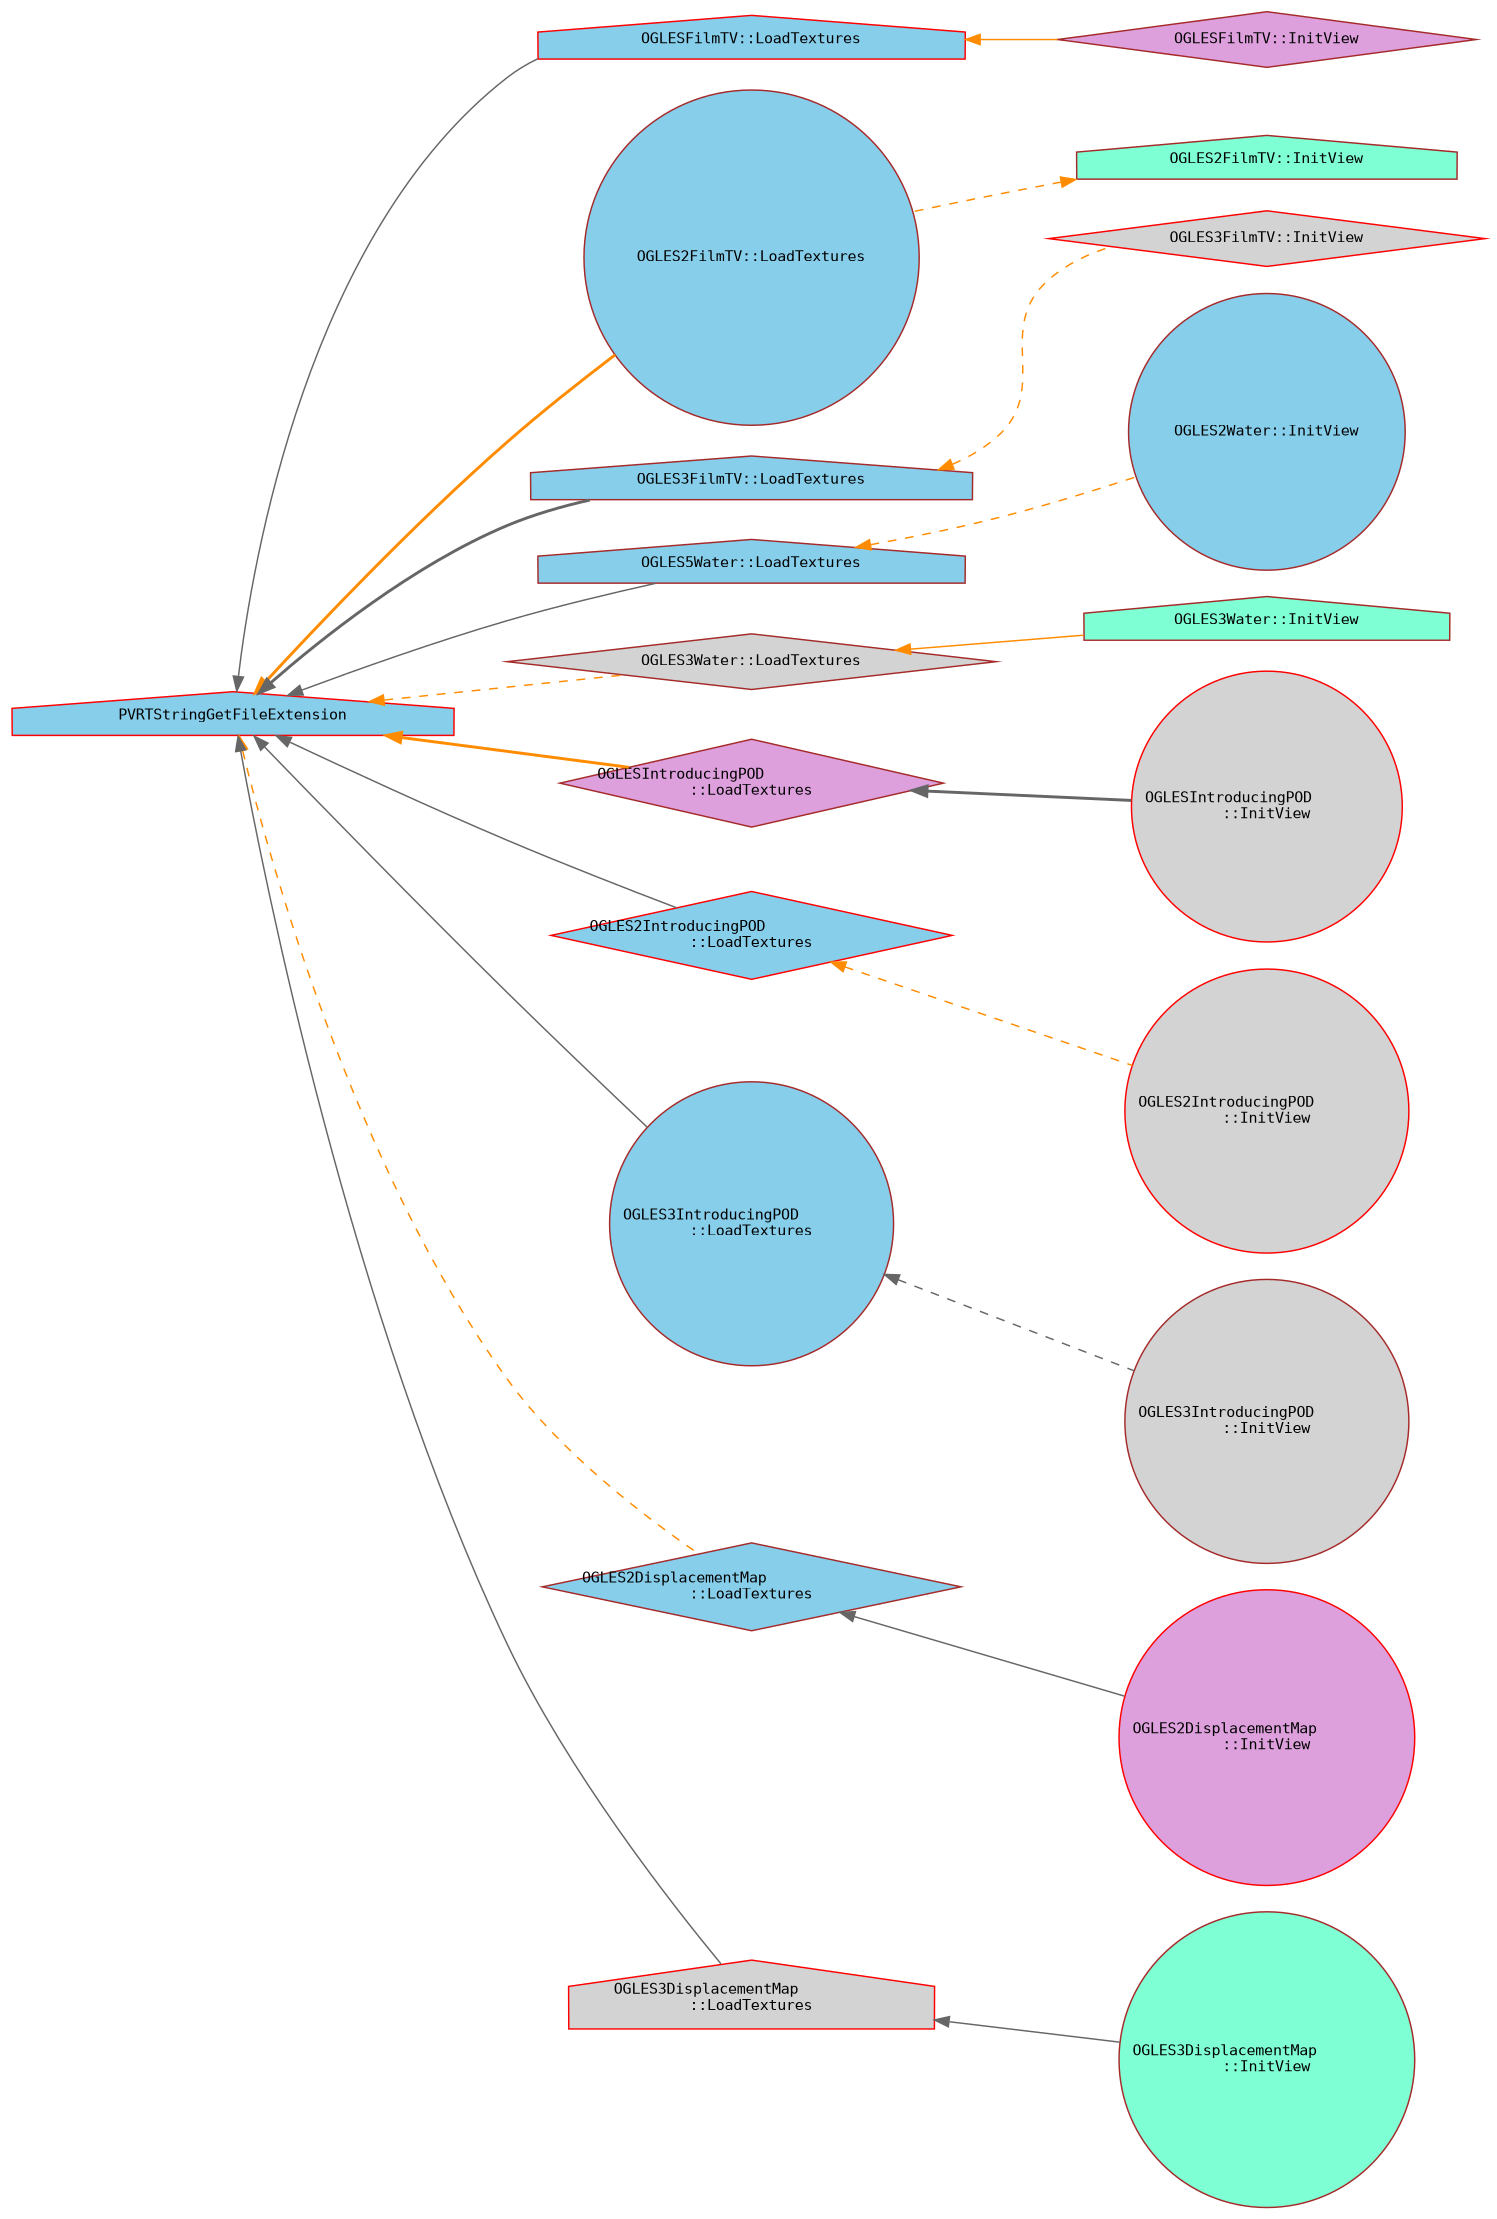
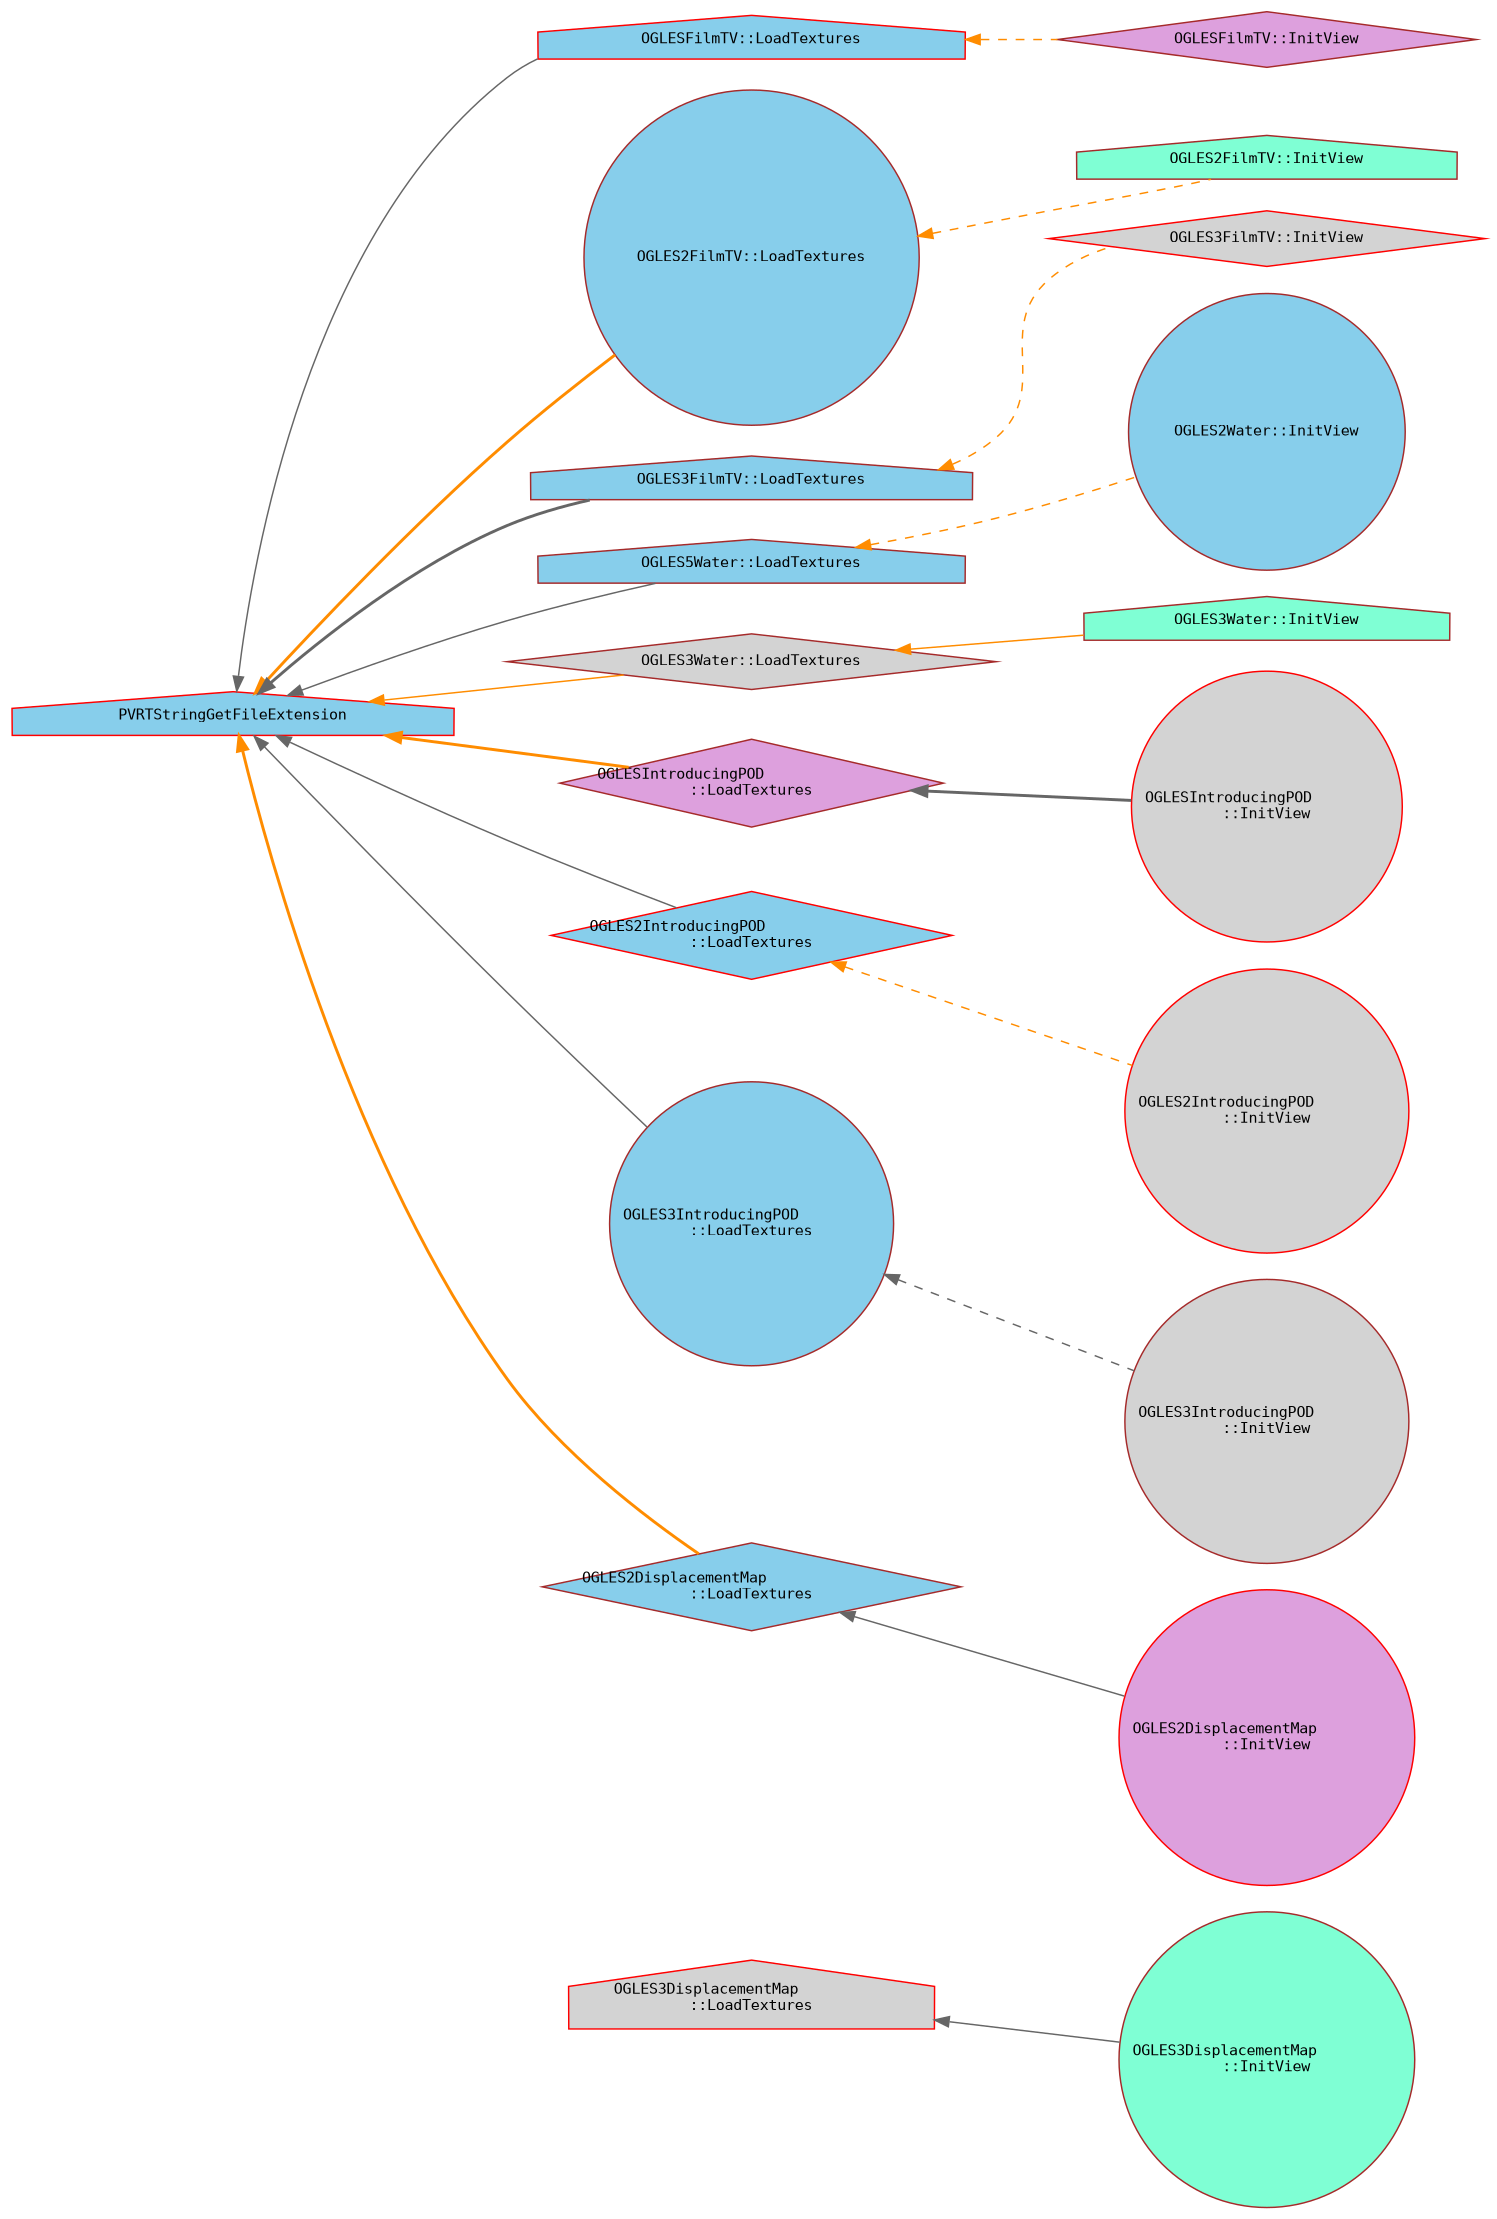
  digraph {
    fontname="DejaVu Sans Mono"
    rankdir=LR
    node [color=brown fillcolor=skyblue fontname="DejaVu Sans Mono" fontsize=10 shape=circle style=filled]
    edge [color=gray40 dir=back fontname="DejaVu Sans Mono" fontsize=10 labelfontname=Helvetica labelfontsize=10 style=solid]
    n1 [color=red fontcolor=black height=0.2 label=PVRTStringGetFileExtension shape=house width=0.4]
    n2 [color=red height=0.2 label="OGLESFilmTV::LoadTextures" shape=house width=0.4]
    n3 [height=0.2 label="OGLES2FilmTV::LoadTextures" width=0.4]
    n4 [height=0.2 label="OGLES3FilmTV::LoadTextures" shape=house width=0.4]
    n5 [height=0.2 label="OGLES5Water::LoadTextures" shape=house width=0.4]
    n6 [fillcolor=lightgrey height=0.2 label="OGLES3Water::LoadTextures" shape=diamond width=0.4]
    n7 [fillcolor=plum height=0.2 label="OGLESIntroducingPOD\l::LoadTextures" shape=diamond width=0.4]
    n8 [color=red height=0.2 label="OGLES2IntroducingPOD\l::LoadTextures" shape=diamond width=0.4]
    n9 [height=0.2 label="OGLES3IntroducingPOD\l::LoadTextures" width=0.4]
    n10 [height=0.2 label="OGLES2DisplacementMap\l::LoadTextures" shape=diamond width=0.4]
    n11 [color=red fillcolor=lightgrey height=0.2 label="OGLES3DisplacementMap\l::LoadTextures" shape=house width=0.4]
    n12 [fillcolor=plum height=0.2 label="OGLESFilmTV::InitView" shape=diamond width=0.4]
    n13 [fillcolor=aquamarine height=0.2 label="OGLES2FilmTV::InitView" shape=house width=0.4]
    n14 [color=red fillcolor=lightgrey height=0.2 label="OGLES3FilmTV::InitView" shape=diamond width=0.4]
    n15 [height=0.2 label="OGLES2Water::InitView" width=0.4]
    n16 [fillcolor=aquamarine height=0.2 label="OGLES3Water::InitView" shape=house width=0.4]
    n17 [color=red fillcolor=lightgrey height=0.2 label="OGLESIntroducingPOD\l::InitView" width=0.4]
    n18 [color=red fillcolor=lightgrey height=0.2 label="OGLES2IntroducingPOD\l::InitView" width=0.4]
    n19 [fillcolor=lightgrey height=0.2 label="OGLES3IntroducingPOD\l::InitView" width=0.4]
    n20 [color=red fillcolor=plum height=0.2 label="OGLES2DisplacementMap\l::InitView" width=0.4]
    n21 [fillcolor=aquamarine height=0.2 label="OGLES3DisplacementMap\l::InitView" width=0.4]
    n1 -> n2
    n1 -> n3 [color=darkorange style=bold]
    n1 -> n4 [style=bold]
    n1 -> n5
-   n1 -> n6 [color=darkorange style=dashed]
+   n1 -> n6 [color=darkorange]
    n1 -> n7 [color=darkorange style=bold]
    n1 -> n8
    n1 -> n9
-   n1 -> n10 [color=darkorange style=dashed]
-   n1 -> n11
-   n2 -> n12 [color=darkorange]
-   n13 -> n3 [color=darkorange style=dashed]
+   n1 -> n10 [color=darkorange style=bold]
+   n2 -> n12 [color=darkorange style=dashed]
+   n3 -> n13 [color=darkorange style=dashed]
    n4 -> n14 [color=darkorange style=dashed]
    n5 -> n15 [color=darkorange style=dashed]
    n6 -> n16 [color=darkorange]
    n7 -> n17 [style=bold]
    n8 -> n18 [color=darkorange style=dashed]
    n9 -> n19 [style=dashed]
    n10 -> n20
    n11 -> n21
  }
